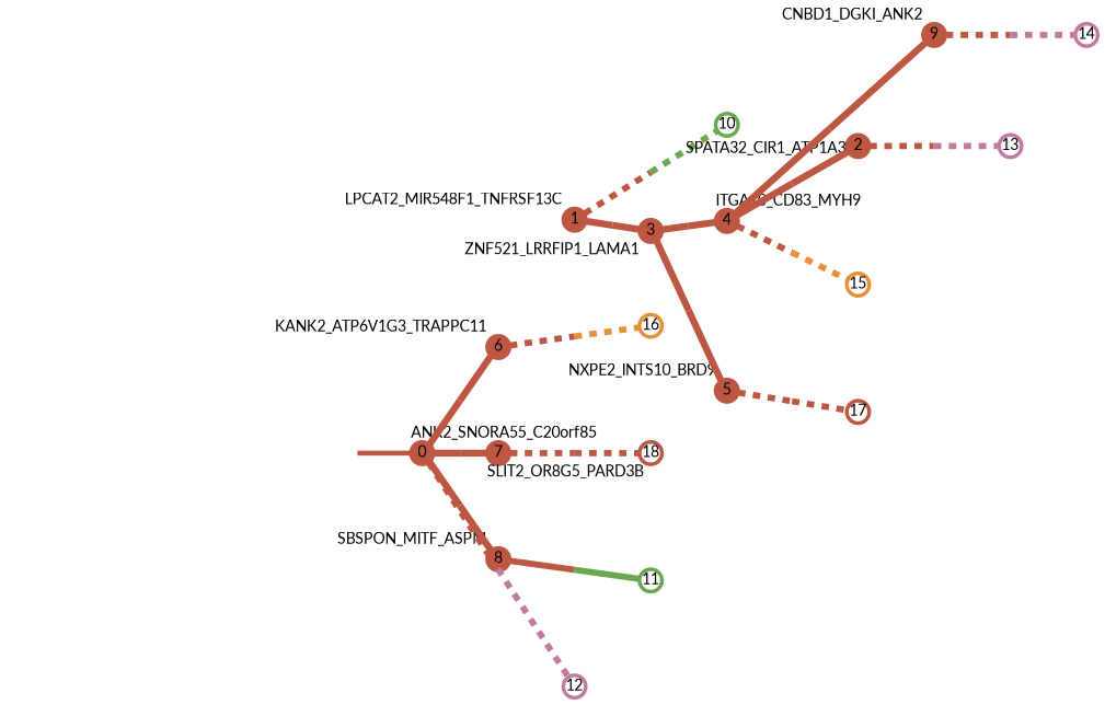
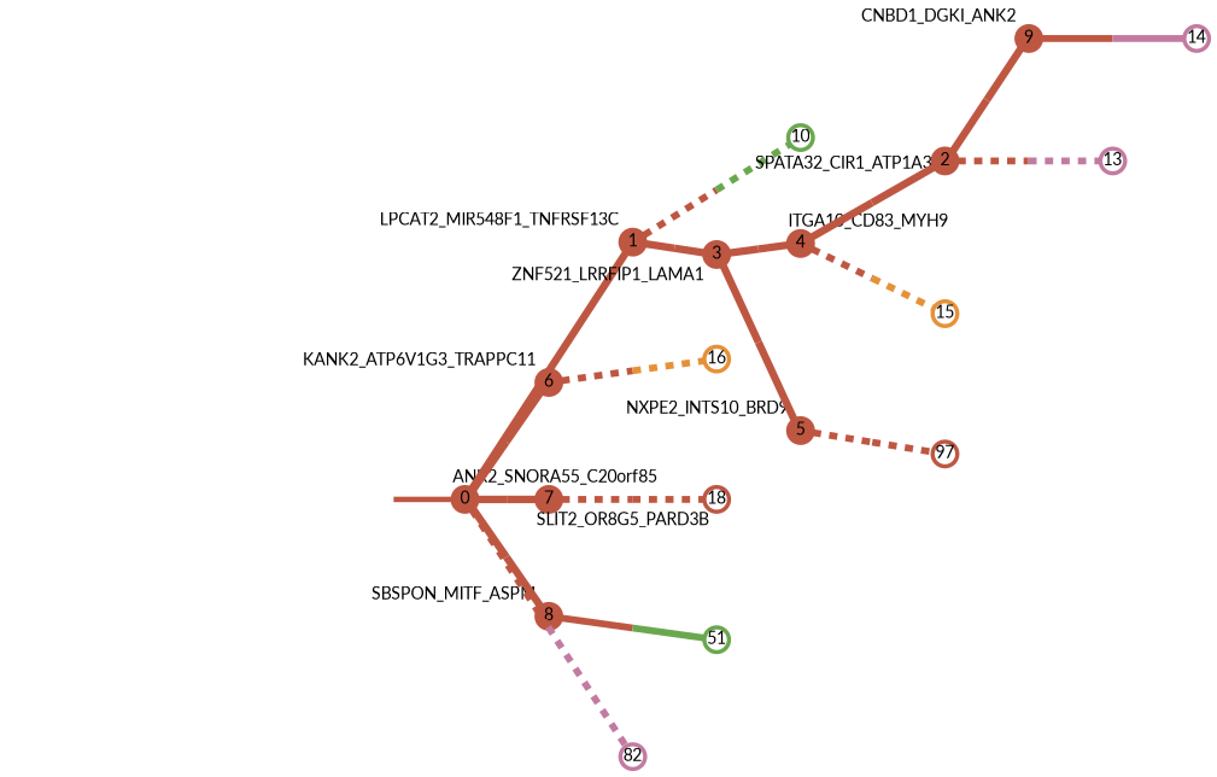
  strict digraph {
    forcelabels=true
    nodesep=0.7
    rankdir=LR
    ranksep=0.6
    splines=false
    node [color="#be5742ff" fillcolor="#be5742ff" fixedsize=true fontname=Lato fontsize="12pt" penwidth=3 shape=circle style=filled]
    edge [arrowsize=0 color="#be5742ff;0.5:#be5742ff" minlen=2.0 penwidth=5.5 style=solid]
    0 [height=0.25 xlabel=ANK2_SNORA55_C20orf85]
    1 [height=0.25 xlabel=LPCAT2_MIR548F1_TNFRSF13C]
    6 [height=0.25 xlabel=KANK2_ATP6V1G3_TRAPPC11]
    7 [height=0.25 xlabel=SLIT2_OR8G5_PARD3B]
    8 [height=0.25 xlabel=SBSPON_MITF_ASPM]
-   12 [color="#c27ba0ff" fillcolor="#c27ba0ff" height=0.25 style=solid]
+   12 [color="#c27ba0ff" fillcolor="#c27ba0ff" height=0.25 style=solid label=82]
    3 [height=0.25 xlabel=ZNF521_LRRFIP1_LAMA1]
    10 [color="#6aa84fff" fillcolor="#6aa84fff" height=0.25 style=solid]
    16 [color="#e69138ff" fillcolor="#e69138ff" height=0.25 style=solid]
    18 [height=0.25 style=solid]
-   11 [color="#6aa84fff" fillcolor="#6aa84fff" height=0.25 style=solid]
+   11 [color="#6aa84fff" fillcolor="#6aa84fff" height=0.25 style=solid label=51]
    4 [height=0.25 xlabel=ITGA10_CD83_MYH9]
    5 [height=0.25 xlabel=NXPE2_INTS10_BRD9]
    2 [height=0.25 xlabel=SPATA32_CIR1_ATP1A3]
    15 [color="#e69138ff" fillcolor="#e69138ff" height=0.25 style=solid]
-   17 [height=0.25 style=solid]
+   17 [height=0.25 style=solid label=97]
    9 [height=0.25 xlabel=CNBD1_DGKI_ANK2]
    13 [color="#c27ba0ff" fillcolor="#c27ba0ff" height=0.25 style=solid]
    14 [color="#c27ba0ff" fillcolor="#c27ba0ff" height=0.25 style=solid]
    normal [style=invis xlabel=ANK2_SNORA55_C20orf85 color="" fillcolor="" fixedsize="" fontname="" fontsize="" shape=""]
+   0 -> 1
    0 -> 6 [minlen=1.2857141494750977]
    0 -> 7 [minlen=1.1428571939468384]
    0 -> 8 [minlen=1.1428571939468384]
    0 -> 12 [color="#be5742ff;0.5:#c27ba0ff" penwidth=5 style=dashed]
    1 -> 3 [minlen=1.8571428060531616]
    1 -> 10 [color="#be5742ff;0.5:#6aa84fff" penwidth=5 style=dashed]
    6 -> 16 [color="#be5742ff;0.5:#e69138ff" penwidth=5 style=dashed]
    7 -> 18 [penwidth=5 style=dashed]
    8 -> 11 [color="#be5742ff;0.5:#6aa84fff" penwidth=5]
    3 -> 4 [minlen=1.8571428060531616]
    3 -> 5 [minlen=1.2857141494750977]
    4 -> 2
    4 -> 15 [color="#be5742ff;0.5:#e69138ff" penwidth=5 style=dashed]
    5 -> 17 [penwidth=5 style=dashed]
-   4 -> 9 [minlen=1.0]
+   2 -> 9 [minlen=1.0]
    2 -> 13 [color="#be5742ff;0.5:#c27ba0ff" penwidth=5 style=dashed]
-   9 -> 14 [color="#be5742ff;0.5:#c27ba0ff" penwidth=5 style=dashed]
+   9 -> 14 [color="#be5742ff;0.5:#c27ba0ff" penwidth=5]
    normal -> 0 [color="#be5742ff" penwidth=4 minlen=""]
  }
